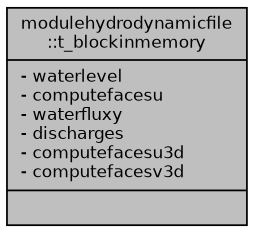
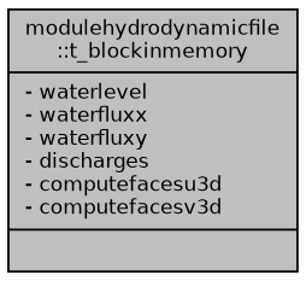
  digraph {
-   n1 [color=black fillcolor=grey75 fontcolor=black fontname=Helvetica fontsize=10 height=0.2 label="{modulehydrodynamicfile\l::t_blockinmemory\n|- waterlevel\l- computefacesu\l- waterfluxy\l- discharges\l- computefacesu3d\l- computefacesv3d\l|}" shape=record style=filled width=0.4]
+   n1 [color=black fillcolor=grey75 fontcolor=black fontname=Helvetica fontsize=10 height=0.2 label="{modulehydrodynamicfile\l::t_blockinmemory\n|- waterlevel\l- waterfluxx\l- waterfluxy\l- discharges\l- computefacesu3d\l- computefacesv3d\l|}" shape=record style=filled width=0.4]
  }
